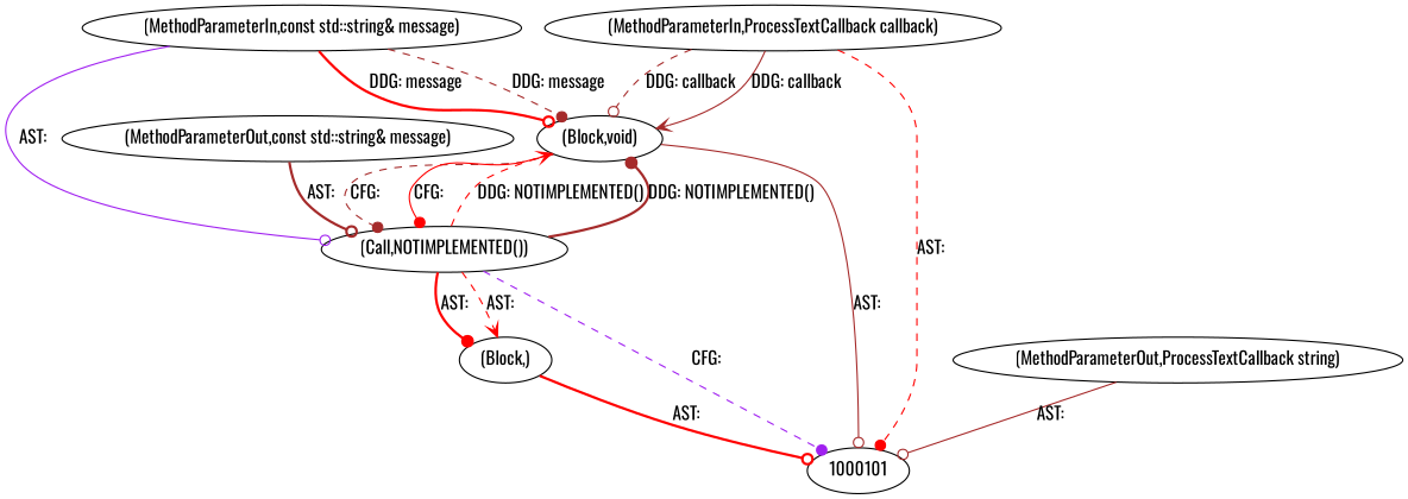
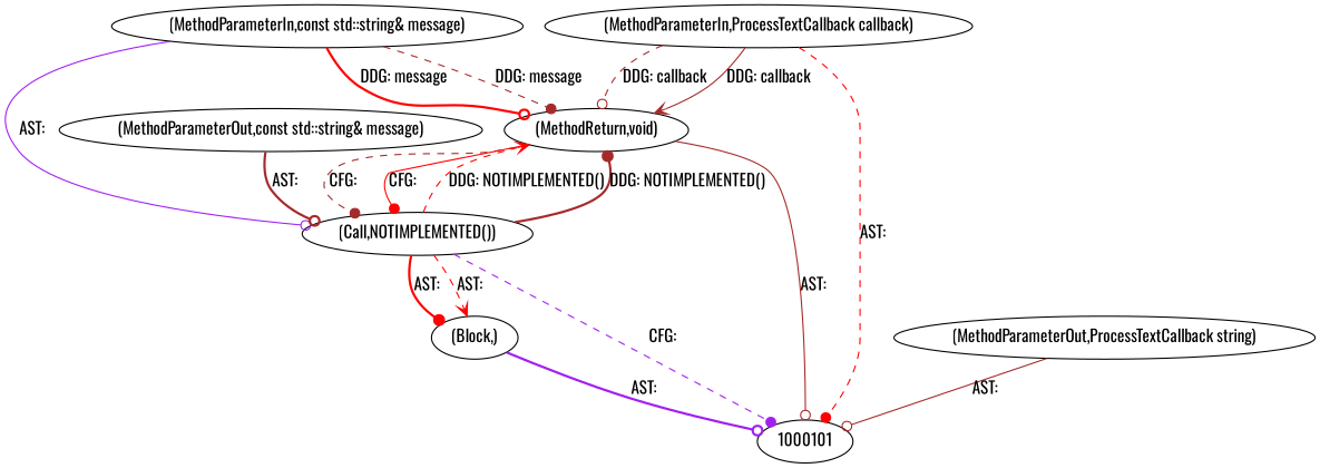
  digraph {
    fontname=Oswald
    node [fontname=Oswald]
    edge [arrowhead=dot color=brown fontname=Oswald style=dashed]
-   n1 [label="(Block,void)"]
+   n1 [label="(MethodReturn,void)"]
    n2 [label="(Call,NOTIMPLEMENTED())"]
    1000101
    n4 [label="(Block,)"]
    n5 [label="(MethodParameterIn,const std::string& message)"]
    n6 [label="(MethodParameterOut,const std::string& message)"]
    n7 [label="(MethodParameterIn,ProcessTextCallback callback)"]
    n8 [label="(MethodParameterOut,ProcessTextCallback string)"]
    n1 -> n2 [label="CFG: "]
    n1 -> n2 [color=red label="CFG: " style=solid]
    n1 -> 1000101 [arrowhead=odot label="AST: " style=solid]
    n2 -> n1 [arrowhead=vee color=red label="DDG: NOTIMPLEMENTED()"]
    n2 -> n1 [label="DDG: NOTIMPLEMENTED()" style=bold]
    n2 -> 1000101 [color=purple label="CFG: "]
    n2 -> n4 [arrowhead=vee color=red label="AST: "]
    n2 -> n4 [color=red label="AST: " style=bold]
-   n4 -> 1000101 [arrowhead=odot color=red label="AST: " style=bold]
+   n4 -> 1000101 [arrowhead=odot color=purple label="AST: " style=bold]
    n5 -> n1 [label="DDG: message"]
    n5 -> n1 [arrowhead=odot color=red label="DDG: message" style=bold]
    n5 -> n2 [arrowhead=odot color=purple label="AST: " style=solid]
    n6 -> n2 [arrowhead=odot label="AST: " style=bold]
    n7 -> n1 [arrowhead=odot label="DDG: callback"]
    n7 -> n1 [arrowhead=vee label="DDG: callback" style=solid]
    n7 -> 1000101 [color=red label="AST: "]
    n8 -> 1000101 [arrowhead=odot label="AST: " style=solid]
  }
